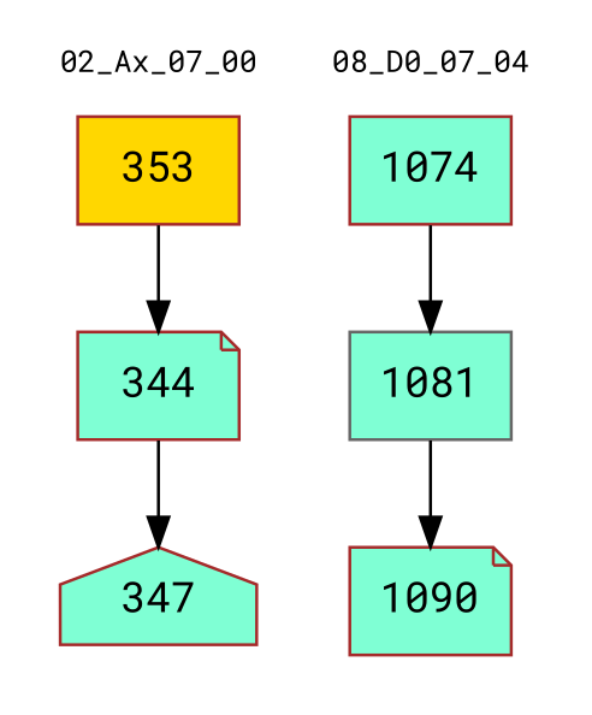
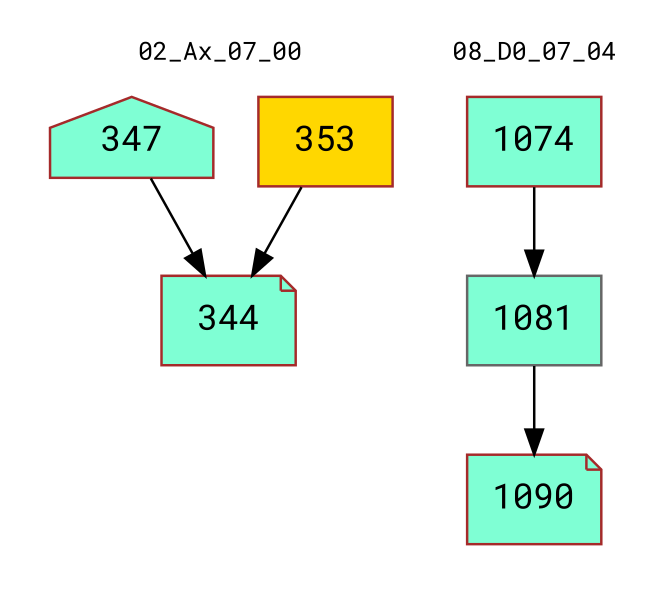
  digraph {
    fontname="Roboto Mono"
    node [color=brown fillcolor=aquamarine fontname="Roboto Mono" shape=box style=filled]
    edge [color=black fontname="Roboto Mono"]
    n1 [fillcolor=gold label=353]
    n2 [label=344 shape=note]
    n3 [label=347 shape=house]
    n4 [label=1074]
    n5 [color=gray40 label=1081]
    n6 [label=1090 shape=note]
    subgraph cluster_1 {
      color=white
      fontsize=10
      label="02_Ax_07_00"
      n1
      n2
      n3
    }
    subgraph cluster_2 {
      color=white
      fontsize=10
      label="08_D0_07_04"
      n4
      n5
      n6
    }
    n1 -> n2
-   n2 -> n3
+   n3 -> n2
    n4 -> n5
    n5 -> n6
  }
